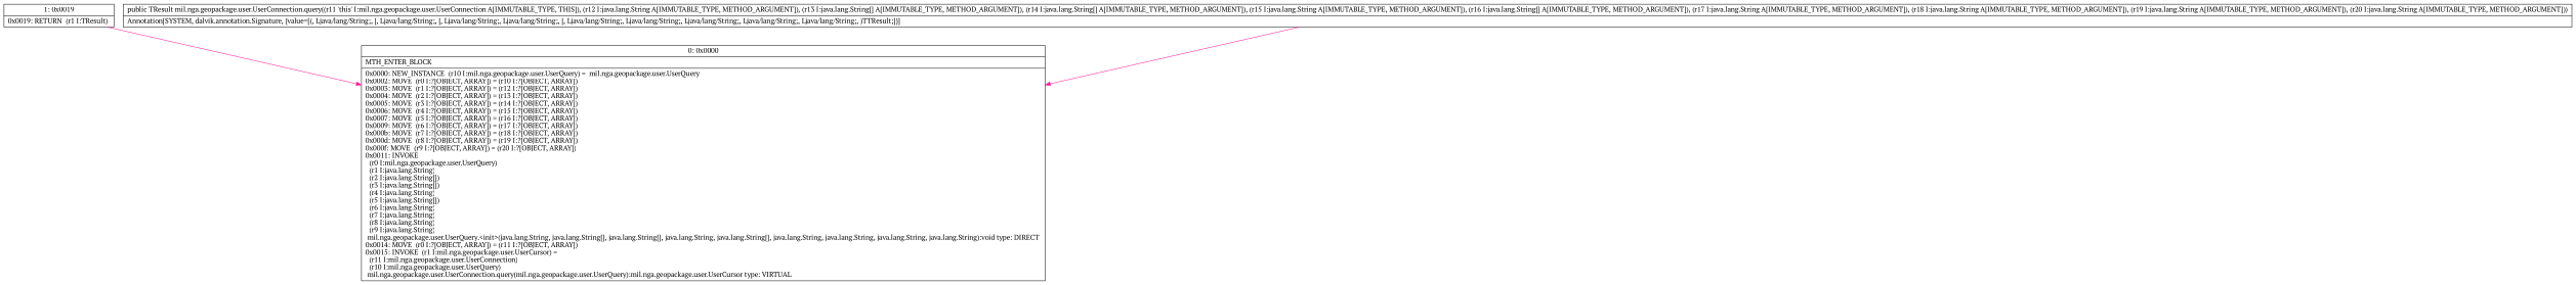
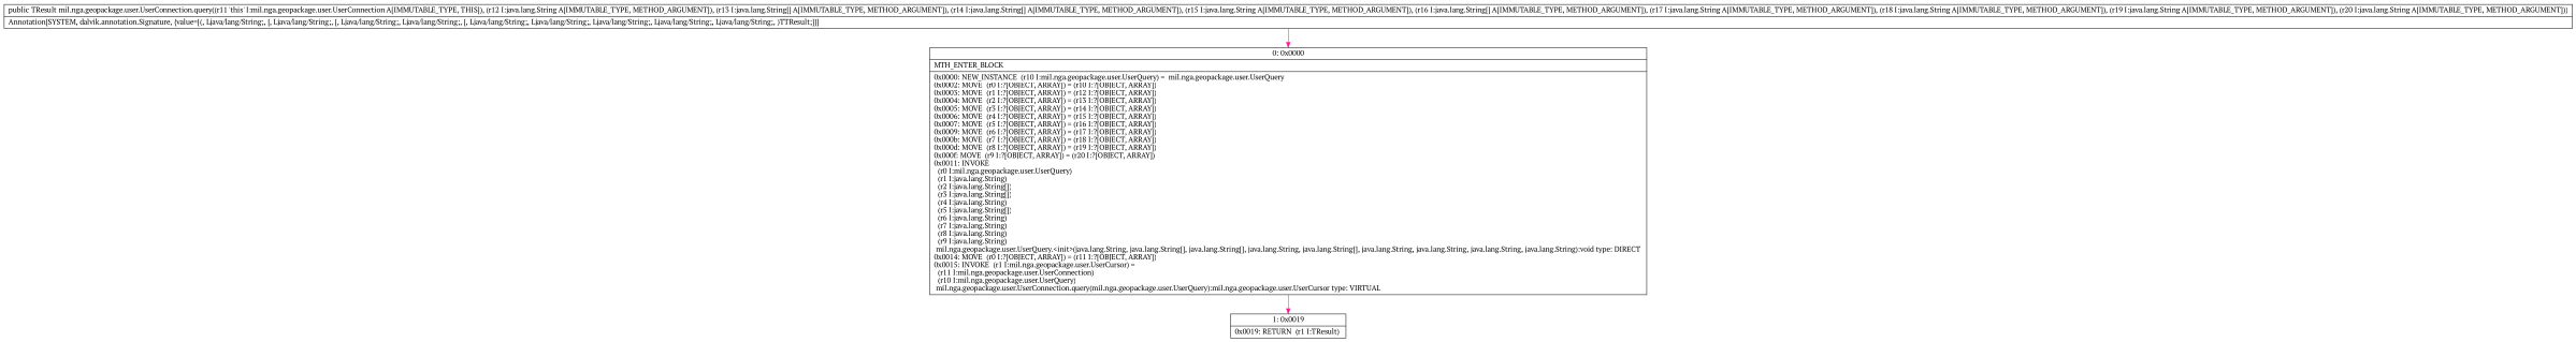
  digraph {
    fontname="PT Serif"
    node [shape=record fontname="PT Serif"]
    edge [color=deeppink fontname="PT Serif"]
    n1 [label="{0\:\ 0x0000|MTH_ENTER_BLOCK\l|0x0000: NEW_INSTANCE  (r10 I:mil.nga.geopackage.user.UserQuery) =  mil.nga.geopackage.user.UserQuery \l0x0002: MOVE  (r0 I:?[OBJECT, ARRAY]) = (r10 I:?[OBJECT, ARRAY]) \l0x0003: MOVE  (r1 I:?[OBJECT, ARRAY]) = (r12 I:?[OBJECT, ARRAY]) \l0x0004: MOVE  (r2 I:?[OBJECT, ARRAY]) = (r13 I:?[OBJECT, ARRAY]) \l0x0005: MOVE  (r3 I:?[OBJECT, ARRAY]) = (r14 I:?[OBJECT, ARRAY]) \l0x0006: MOVE  (r4 I:?[OBJECT, ARRAY]) = (r15 I:?[OBJECT, ARRAY]) \l0x0007: MOVE  (r5 I:?[OBJECT, ARRAY]) = (r16 I:?[OBJECT, ARRAY]) \l0x0009: MOVE  (r6 I:?[OBJECT, ARRAY]) = (r17 I:?[OBJECT, ARRAY]) \l0x000b: MOVE  (r7 I:?[OBJECT, ARRAY]) = (r18 I:?[OBJECT, ARRAY]) \l0x000d: MOVE  (r8 I:?[OBJECT, ARRAY]) = (r19 I:?[OBJECT, ARRAY]) \l0x000f: MOVE  (r9 I:?[OBJECT, ARRAY]) = (r20 I:?[OBJECT, ARRAY]) \l0x0011: INVOKE  \l  (r0 I:mil.nga.geopackage.user.UserQuery)\l  (r1 I:java.lang.String)\l  (r2 I:java.lang.String[])\l  (r3 I:java.lang.String[])\l  (r4 I:java.lang.String)\l  (r5 I:java.lang.String[])\l  (r6 I:java.lang.String)\l  (r7 I:java.lang.String)\l  (r8 I:java.lang.String)\l  (r9 I:java.lang.String)\l mil.nga.geopackage.user.UserQuery.\<init\>(java.lang.String, java.lang.String[], java.lang.String[], java.lang.String, java.lang.String[], java.lang.String, java.lang.String, java.lang.String, java.lang.String):void type: DIRECT \l0x0014: MOVE  (r0 I:?[OBJECT, ARRAY]) = (r11 I:?[OBJECT, ARRAY]) \l0x0015: INVOKE  (r1 I:mil.nga.geopackage.user.UserCursor) = \l  (r11 I:mil.nga.geopackage.user.UserConnection)\l  (r10 I:mil.nga.geopackage.user.UserQuery)\l mil.nga.geopackage.user.UserConnection.query(mil.nga.geopackage.user.UserQuery):mil.nga.geopackage.user.UserCursor type: VIRTUAL \l}"]
    n2 [label="{1\:\ 0x0019|0x0019: RETURN  (r1 I:TResult) \l}"]
    n3 [label="{public TResult mil.nga.geopackage.user.UserConnection.query((r11 'this' I:mil.nga.geopackage.user.UserConnection A[IMMUTABLE_TYPE, THIS]), (r12 I:java.lang.String A[IMMUTABLE_TYPE, METHOD_ARGUMENT]), (r13 I:java.lang.String[] A[IMMUTABLE_TYPE, METHOD_ARGUMENT]), (r14 I:java.lang.String[] A[IMMUTABLE_TYPE, METHOD_ARGUMENT]), (r15 I:java.lang.String A[IMMUTABLE_TYPE, METHOD_ARGUMENT]), (r16 I:java.lang.String[] A[IMMUTABLE_TYPE, METHOD_ARGUMENT]), (r17 I:java.lang.String A[IMMUTABLE_TYPE, METHOD_ARGUMENT]), (r18 I:java.lang.String A[IMMUTABLE_TYPE, METHOD_ARGUMENT]), (r19 I:java.lang.String A[IMMUTABLE_TYPE, METHOD_ARGUMENT]), (r20 I:java.lang.String A[IMMUTABLE_TYPE, METHOD_ARGUMENT]))  | Annotation[SYSTEM, dalvik.annotation.Signature, \{value=[(, Ljava\/lang\/String;, [, Ljava\/lang\/String;, [, Ljava\/lang\/String;, Ljava\/lang\/String;, [, Ljava\/lang\/String;, Ljava\/lang\/String;, Ljava\/lang\/String;, Ljava\/lang\/String;, Ljava\/lang\/String;, )TTResult;]\}]\l}"]
-   n2 -> n1
+   n1 -> n2
    n3 -> n1
  }
